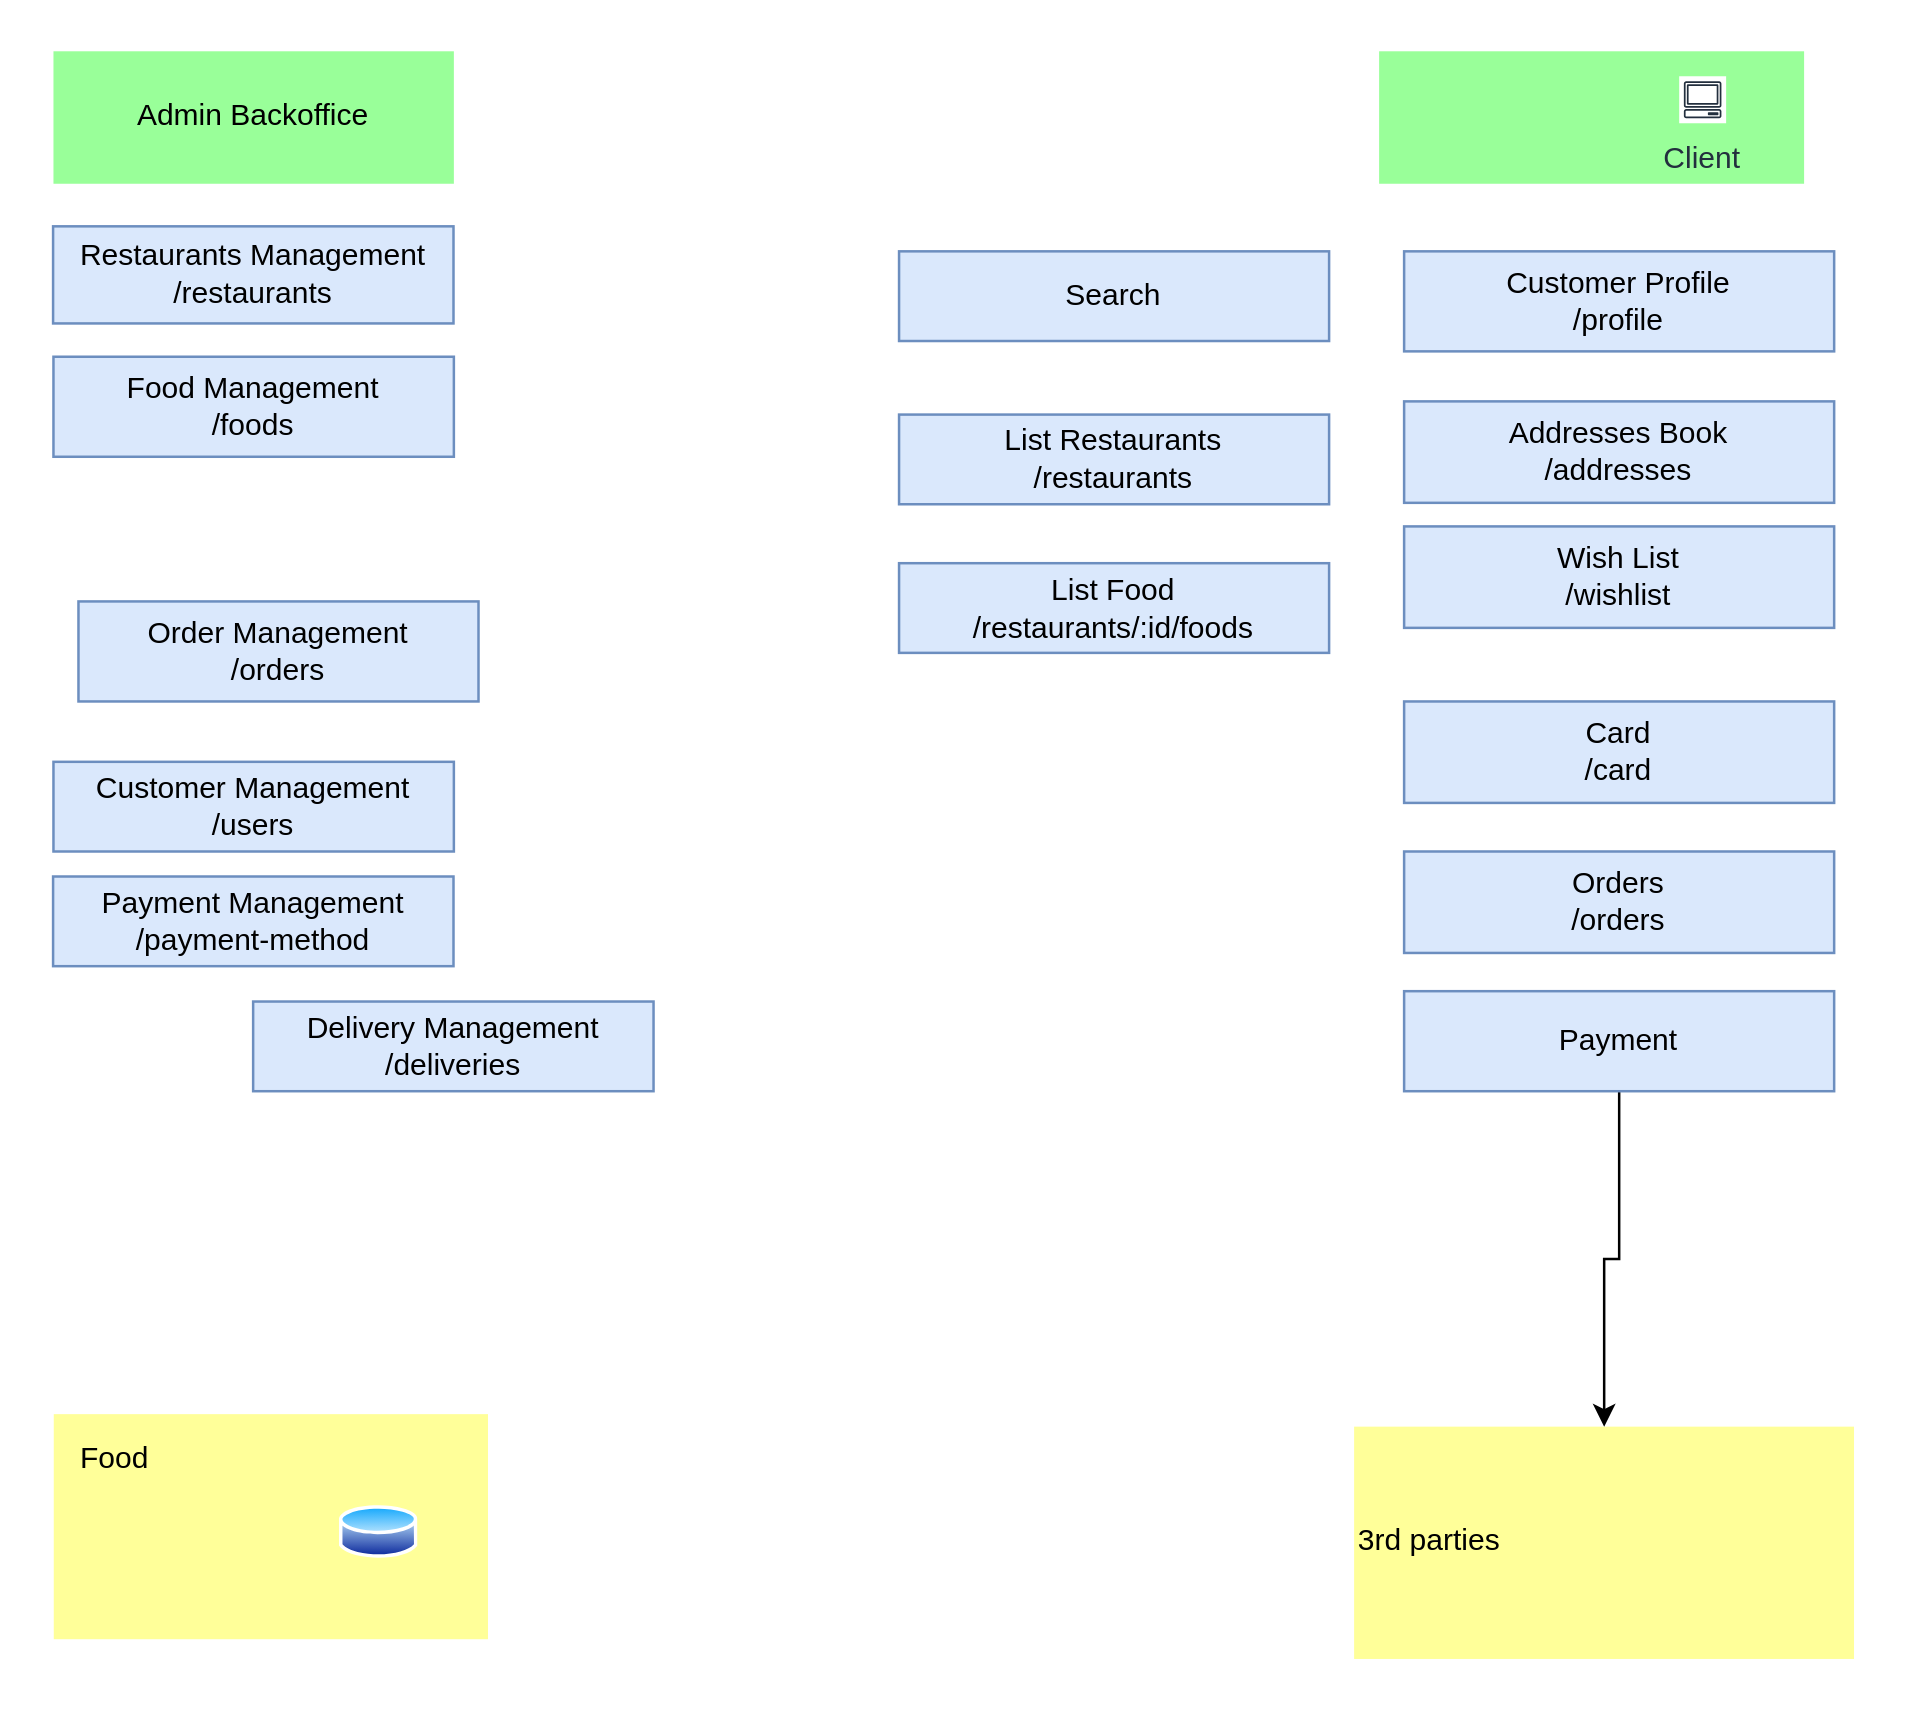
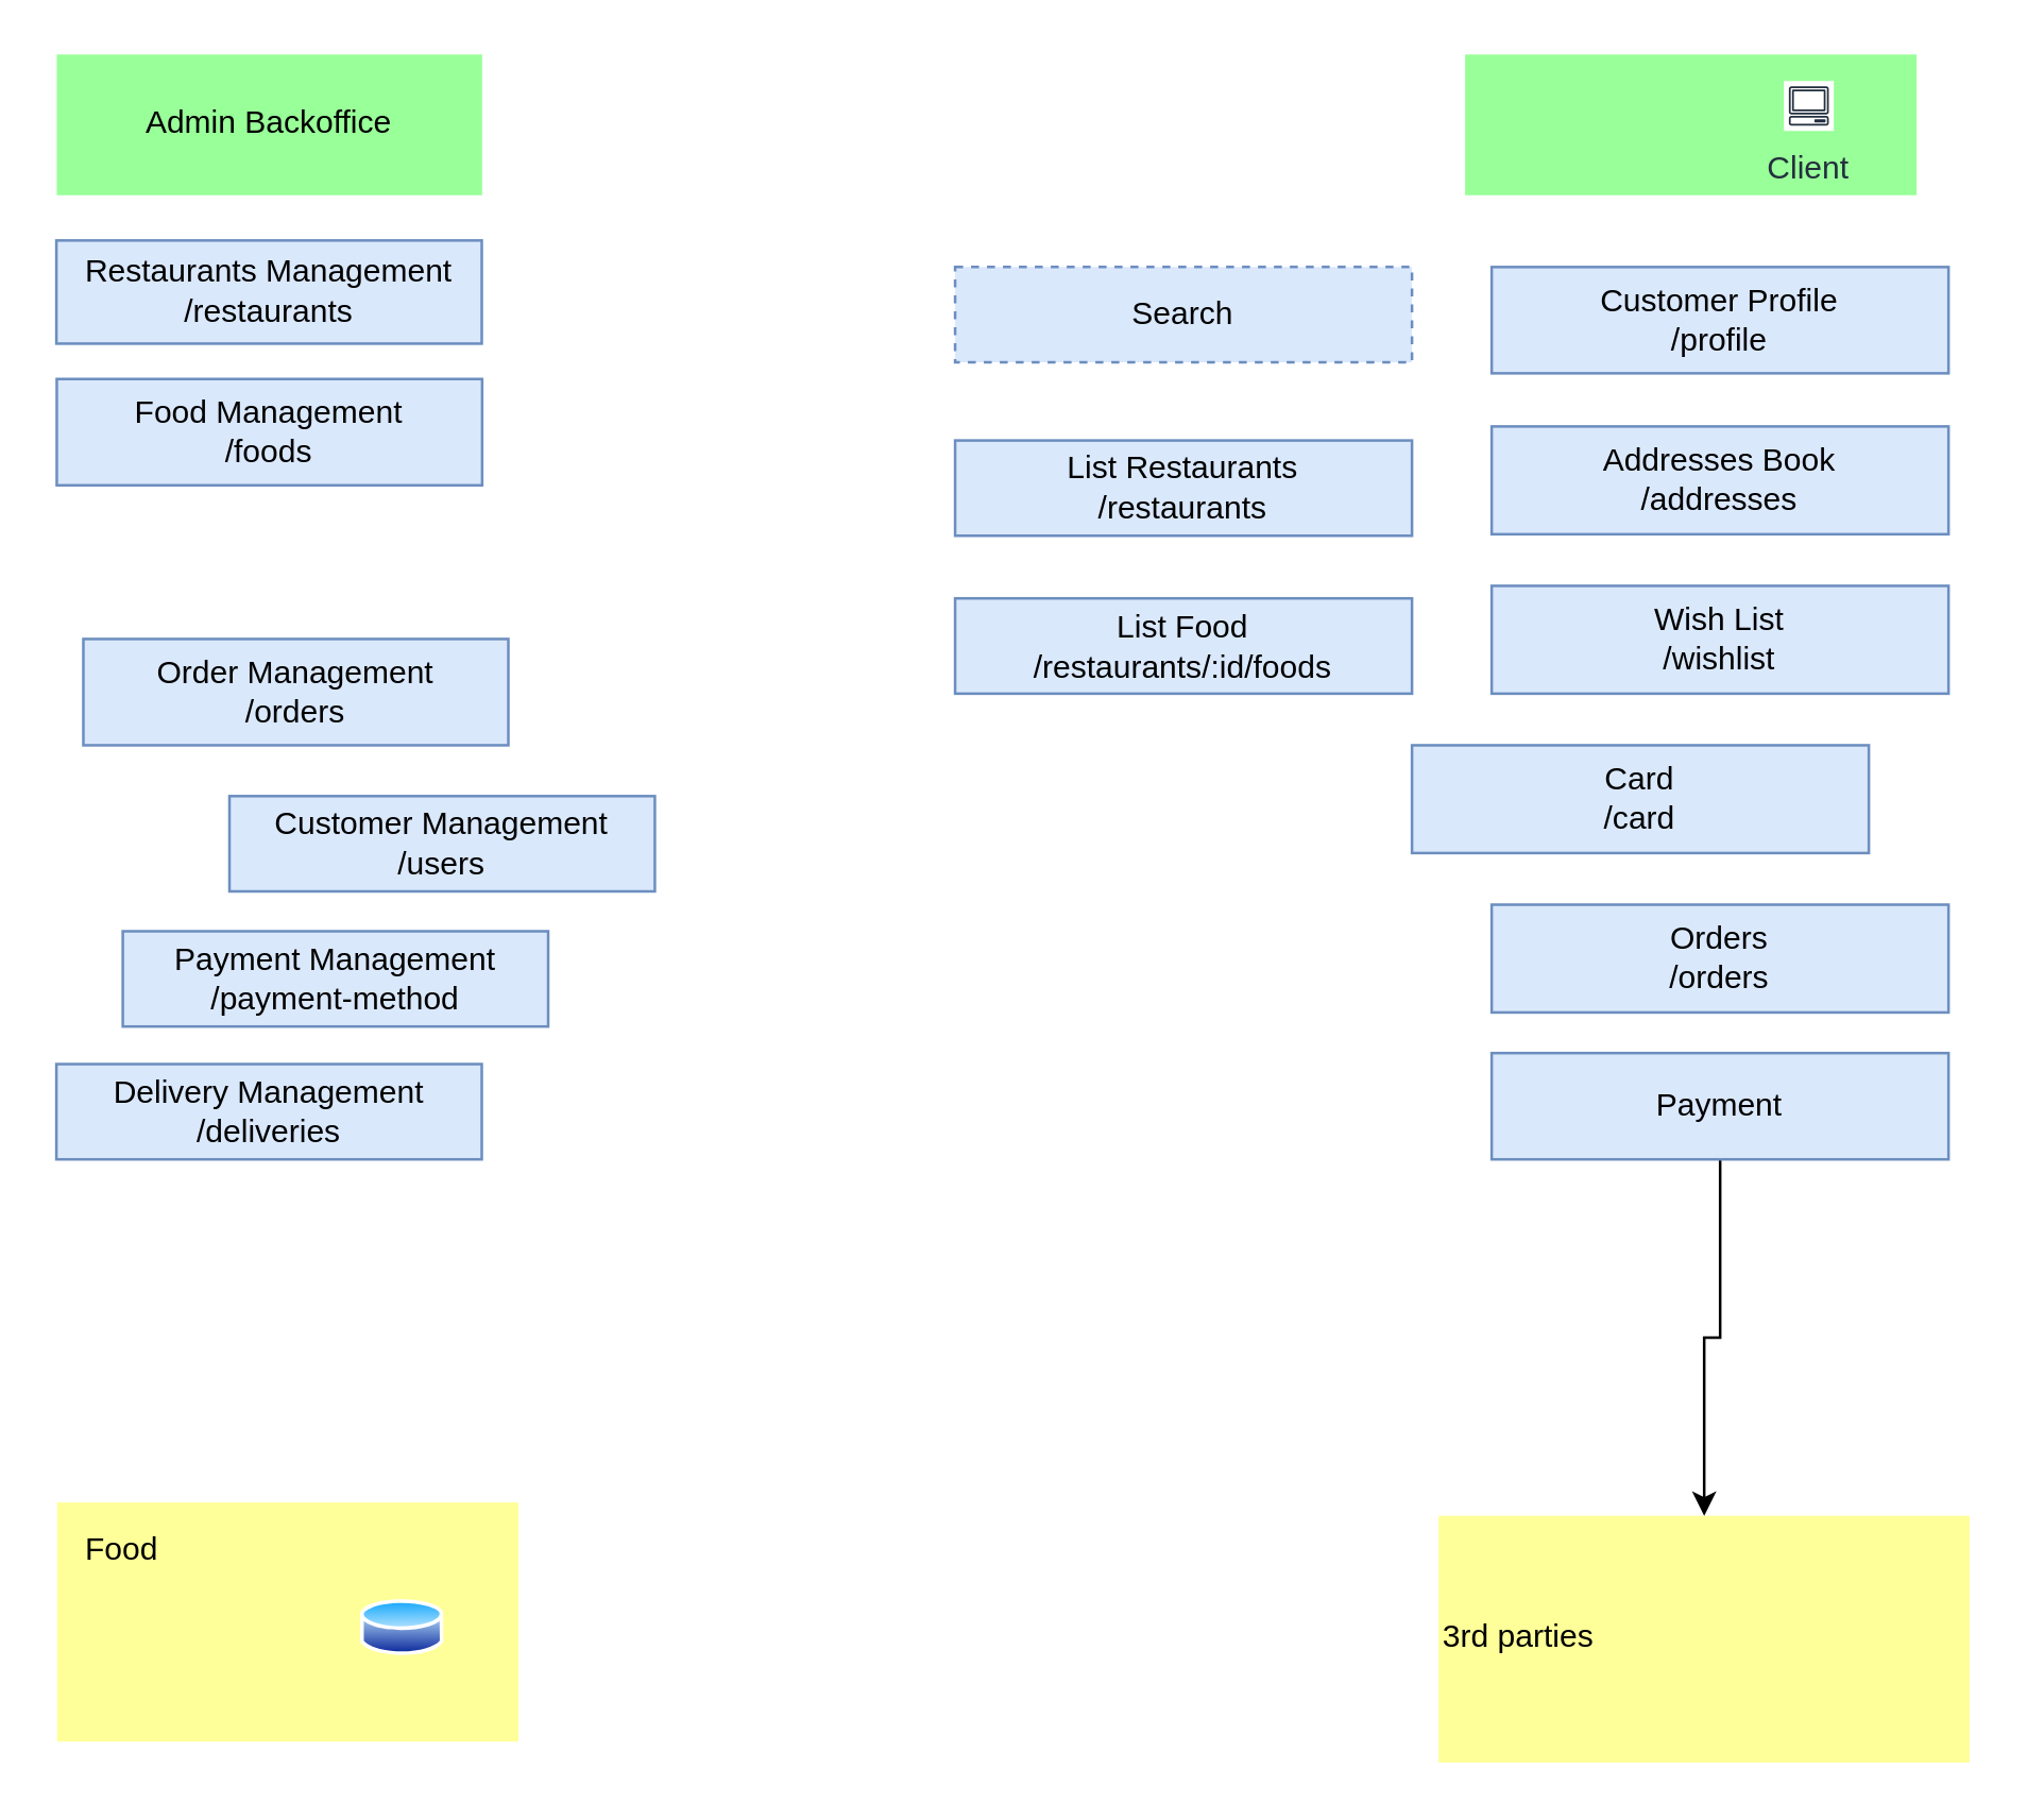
  <mxCell id="0" />
  <mxCell id="1" parent="0" />
  <mxCell id="2" value="&lt;font style=&quot;font-size: 12px&quot;&gt;Admin Backoffice&lt;/font&gt;" style="rounded=0;whiteSpace=wrap;html=1;strokeColor=none;fillColor=#99FF99;" parent="1" vertex="1"><mxGeometry x="20.88" y="20" width="160.12" height="52.97" as="geometry" /></mxCell>
  <mxCell id="3" value="&lt;font style=&quot;font-size: 12px&quot;&gt;Customer Profile&lt;br&gt;/profile&lt;br&gt;&lt;/font&gt;" style="rounded=0;whiteSpace=wrap;html=1;strokeColor=#6c8ebf;fillColor=#dae8fc;" parent="1" vertex="1"><mxGeometry x="561" y="100" width="171.97" height="40" as="geometry" /></mxCell>
  <mxCell id="4" value="" style="group" parent="1" vertex="1" connectable="0"><mxGeometry x="48.586" y="142.152" width="29.557" height="7.283" as="geometry" /></mxCell>
  <mxCell id="5" value="&lt;font style=&quot;font-size: 12px&quot;&gt;3rd parties&lt;/font&gt;" style="rounded=0;whiteSpace=wrap;html=1;strokeColor=none;fillColor=#FFFF99;align=left;" parent="1" vertex="1"><mxGeometry x="541" y="570" width="199.91" height="92.9" as="geometry" /></mxCell>
  <mxCell id="6" value="" style="group" parent="1" vertex="1" connectable="0"><mxGeometry x="21" y="565" width="173.65" height="90" as="geometry" /></mxCell>
  <mxCell id="7" value="" style="rounded=0;whiteSpace=wrap;html=1;strokeColor=none;fillColor=#FFFF99;" parent="6" vertex="1"><mxGeometry width="173.65" height="90" as="geometry" /></mxCell>
  <mxCell id="8" value="&lt;p style=&quot;line-height: 130% ; font-size: 13px&quot;&gt;&lt;/p&gt;&lt;p style=&quot;font-size: 13px&quot;&gt;&lt;/p&gt;&lt;p&gt;&lt;font style=&quot;font-size: 12px&quot;&gt;Food&lt;/font&gt;&lt;/p&gt;" style="text;html=1;strokeColor=none;fillColor=none;align=left;verticalAlign=middle;whiteSpace=wrap;rounded=0;fontFamily=Helvetica;fontSize=13;fontColor=#000000;spacing=0;labelPosition=center;verticalLabelPosition=middle;" parent="6" vertex="1"><mxGeometry x="11.084" y="4.737" width="44.336" height="23.684" as="geometry" /></mxCell>
  <mxCell id="9" value="" style="aspect=fixed;perimeter=ellipsePerimeter;html=1;align=center;shadow=0;dashed=0;spacingTop=3;image;image=img/lib/active_directory/database.svg;" parent="6" vertex="1"><mxGeometry x="114.535" y="35.811" width="31.429" height="23.258" as="geometry" /></mxCell>
  <mxCell id="10" value="Restaurants Management&lt;br&gt;/restaurants" style="rounded=0;whiteSpace=wrap;html=1;strokeColor=#6c8ebf;fillColor=#dae8fc;" parent="1" vertex="1"><mxGeometry x="20.73" y="90" width="160.12" height="38.83" as="geometry" /></mxCell>
  <mxCell id="11" value="" style="rounded=0;whiteSpace=wrap;html=1;strokeColor=none;fillColor=#99FF99;" parent="1" vertex="1"><mxGeometry x="551.002" y="20" width="169.951" height="52.966" as="geometry" /></mxCell>
  <mxCell id="12" value="Client" style="outlineConnect=0;fontColor=#232F3E;gradientColor=none;strokeColor=#232F3E;fillColor=#ffffff;dashed=0;verticalLabelPosition=bottom;verticalAlign=top;align=center;html=1;fontSize=12;fontStyle=0;aspect=fixed;shape=mxgraph.aws4.resourceIcon;resIcon=mxgraph.aws4.client;" parent="1" vertex="1"><mxGeometry x="670.996" y="30.003" width="18.776" height="18.776" as="geometry" /></mxCell>
- <mxCell id="13" value="Card&lt;br&gt;/card" style="rounded=0;whiteSpace=wrap;html=1;strokeColor=#6c8ebf;fillColor=#dae8fc;" parent="1" vertex="1"><mxGeometry x="561" y="280" width="171.97" height="40.57" as="geometry" /></mxCell>
+ <mxCell id="13" value="Card&lt;br&gt;/card" style="rounded=0;whiteSpace=wrap;html=1;strokeColor=#6c8ebf;fillColor=#dae8fc;" parent="1" vertex="1"><mxGeometry x="531" y="280" width="171.97" height="40.57" as="geometry" /></mxCell>
  <mxCell id="14" value="" style="edgeStyle=orthogonalEdgeStyle;rounded=0;orthogonalLoop=1;jettySize=auto;html=1;" parent="1" source="15" target="5" edge="1"><mxGeometry relative="1" as="geometry" /></mxCell>
  <mxCell id="15" value="Payment" style="rounded=0;whiteSpace=wrap;html=1;strokeColor=#6c8ebf;fillColor=#dae8fc;" parent="1" vertex="1"><mxGeometry x="561" y="395.86" width="171.97" height="40" as="geometry" /></mxCell>
- <mxCell id="16" value="Customer Management&lt;br&gt;/users" style="rounded=0;whiteSpace=wrap;html=1;strokeColor=#6c8ebf;fillColor=#dae8fc;" parent="1" vertex="1"><mxGeometry x="20.88" y="304.14" width="160.12" height="35.86" as="geometry" /></mxCell>
+ <mxCell id="16" value="Customer Management&lt;br&gt;/users" style="rounded=0;whiteSpace=wrap;html=1;strokeColor=#6c8ebf;fillColor=#dae8fc;" parent="1" vertex="1"><mxGeometry x="85.88" y="299.14" width="160.12" height="35.86" as="geometry" /></mxCell>
  <mxCell id="17" value="Order Management&lt;br&gt;/orders" style="rounded=0;whiteSpace=wrap;html=1;strokeColor=#6c8ebf;fillColor=#dae8fc;" parent="1" vertex="1"><mxGeometry x="30.88" y="240" width="159.97" height="40" as="geometry" /></mxCell>
  <mxCell id="18" value="Food Management&lt;br&gt;/foods" style="rounded=0;whiteSpace=wrap;html=1;strokeColor=#6c8ebf;fillColor=#dae8fc;" parent="1" vertex="1"><mxGeometry x="20.88" y="142.15" width="160.12" height="40" as="geometry" /></mxCell>
- <mxCell id="19" value="Search" style="rounded=0;whiteSpace=wrap;html=1;strokeColor=#6c8ebf;fillColor=#dae8fc;" parent="1" vertex="1"><mxGeometry x="359.03" y="100" width="171.97" height="35.86" as="geometry" /></mxCell>
- <mxCell id="20" value="Wish List&lt;br&gt;/wishlist" style="rounded=0;whiteSpace=wrap;html=1;strokeColor=#6c8ebf;fillColor=#dae8fc;" parent="1" vertex="1"><mxGeometry x="561" y="210" width="171.97" height="40.57" as="geometry" /></mxCell>
+ <mxCell id="19" value="Search" style="rounded=0;whiteSpace=wrap;html=1;strokeColor=#6c8ebf;fillColor=#dae8fc;dashed=1;" parent="1" vertex="1"><mxGeometry x="359.03" y="100" width="171.97" height="35.86" as="geometry" /></mxCell>
+ <mxCell id="20" value="Wish List&lt;br&gt;/wishlist" style="rounded=0;whiteSpace=wrap;html=1;strokeColor=#6c8ebf;fillColor=#dae8fc;" parent="1" vertex="1"><mxGeometry x="561" y="220" width="171.97" height="40.57" as="geometry" /></mxCell>
  <mxCell id="21" value="Orders&lt;br&gt;/orders" style="rounded=0;whiteSpace=wrap;html=1;strokeColor=#6c8ebf;fillColor=#dae8fc;" parent="1" vertex="1"><mxGeometry x="561" y="340" width="171.97" height="40.57" as="geometry" /></mxCell>
  <mxCell id="22" value="Addresses Book&lt;br&gt;/addresses" style="rounded=0;whiteSpace=wrap;html=1;strokeColor=#6c8ebf;fillColor=#dae8fc;" parent="1" vertex="1"><mxGeometry x="561" y="160" width="171.97" height="40.57" as="geometry" /></mxCell>
  <mxCell id="23" value="List Food&lt;br&gt;/restaurants/:id/foods" style="rounded=0;whiteSpace=wrap;html=1;strokeColor=#6c8ebf;fillColor=#dae8fc;" parent="1" vertex="1"><mxGeometry x="359.03" y="224.71" width="171.97" height="35.86" as="geometry" /></mxCell>
- <mxCell id="24" value="Payment Management&lt;br&gt;/payment-method" style="rounded=0;whiteSpace=wrap;html=1;strokeColor=#6c8ebf;fillColor=#dae8fc;" parent="1" vertex="1"><mxGeometry x="20.73" y="350" width="160.12" height="35.86" as="geometry" /></mxCell>
- <mxCell id="25" value="Delivery Management&lt;br&gt;/deliveries" style="rounded=0;whiteSpace=wrap;html=1;strokeColor=#6c8ebf;fillColor=#dae8fc;" parent="1" vertex="1"><mxGeometry x="100.73" y="400" width="160.12" height="35.86" as="geometry" /></mxCell>
+ <mxCell id="24" value="Payment Management&lt;br&gt;/payment-method" style="rounded=0;whiteSpace=wrap;html=1;strokeColor=#6c8ebf;fillColor=#dae8fc;" parent="1" vertex="1"><mxGeometry x="45.73" y="350" width="160.12" height="35.86" as="geometry" /></mxCell>
+ <mxCell id="25" value="Delivery Management&lt;br&gt;/deliveries" style="rounded=0;whiteSpace=wrap;html=1;strokeColor=#6c8ebf;fillColor=#dae8fc;" parent="1" vertex="1"><mxGeometry x="20.73" y="400" width="160.12" height="35.86" as="geometry" /></mxCell>
  <mxCell id="26" value="List Restaurants&lt;br&gt;/restaurants" style="rounded=0;whiteSpace=wrap;html=1;strokeColor=#6c8ebf;fillColor=#dae8fc;" parent="1" vertex="1"><mxGeometry x="359.03" y="165.28" width="171.97" height="35.86" as="geometry" /></mxCell>
